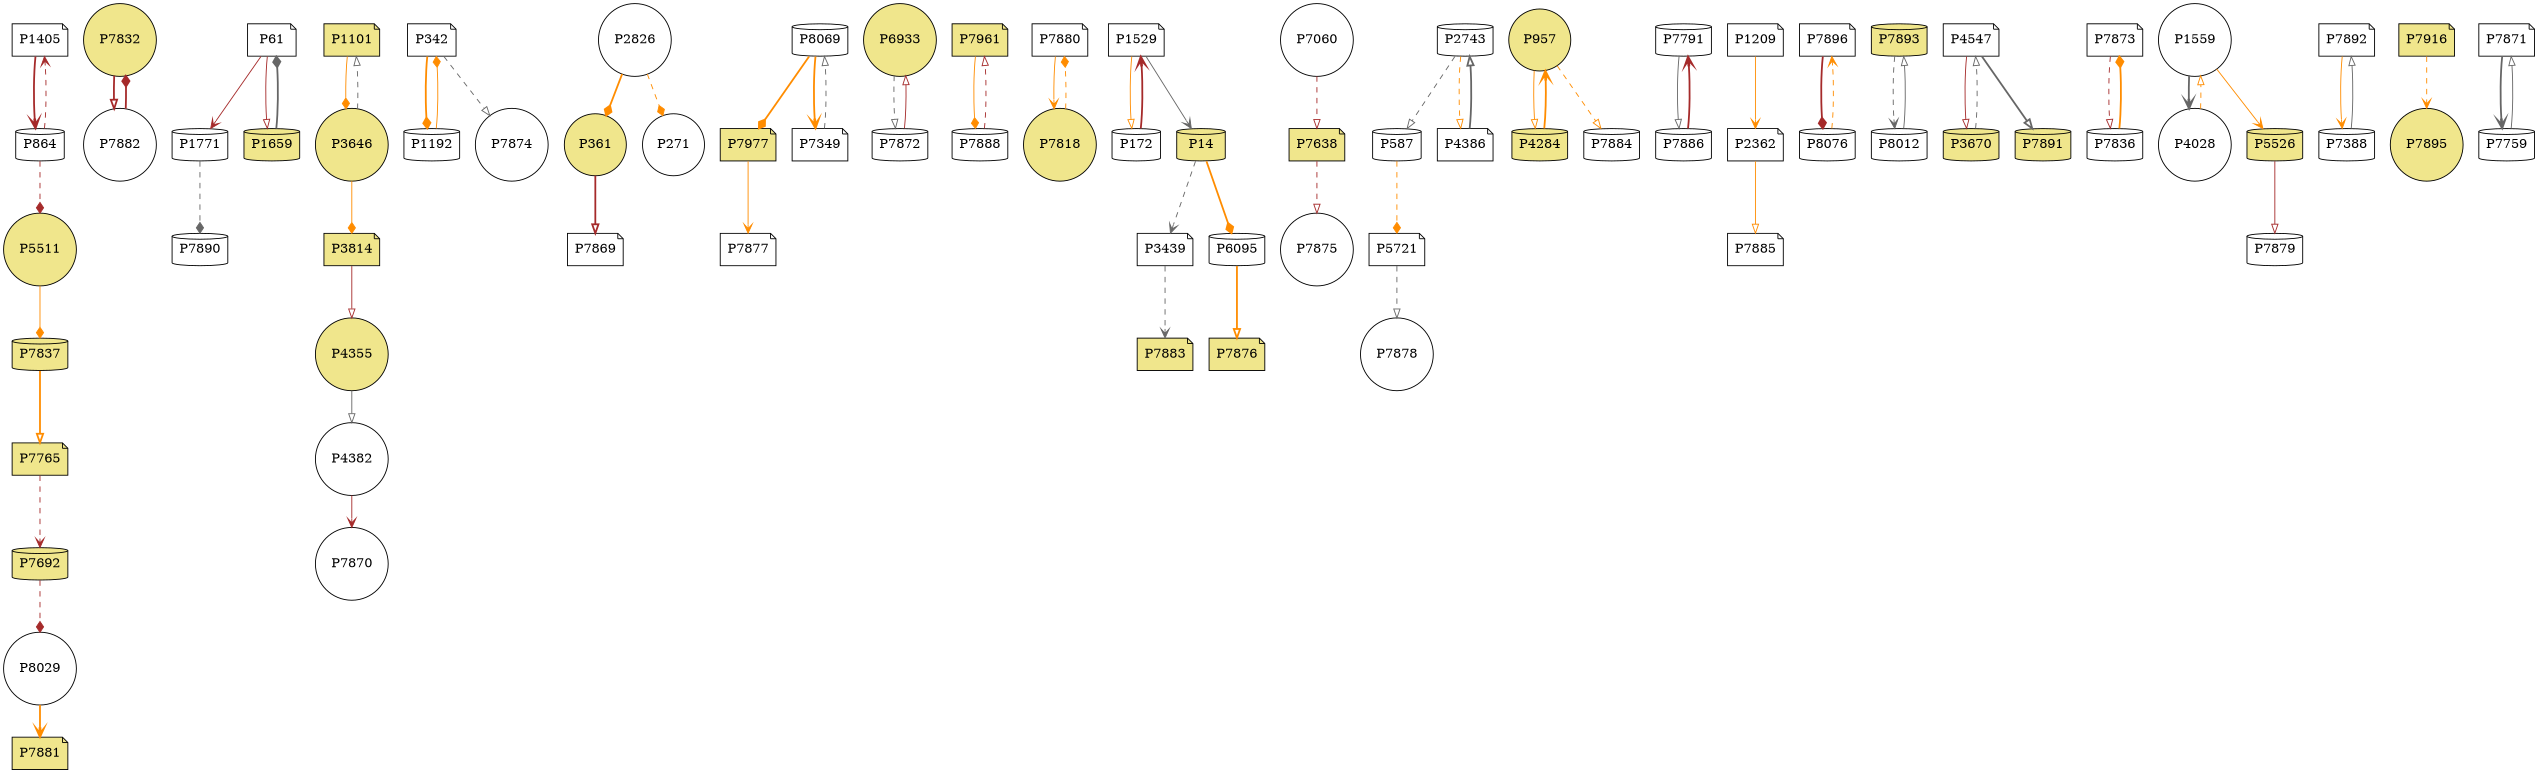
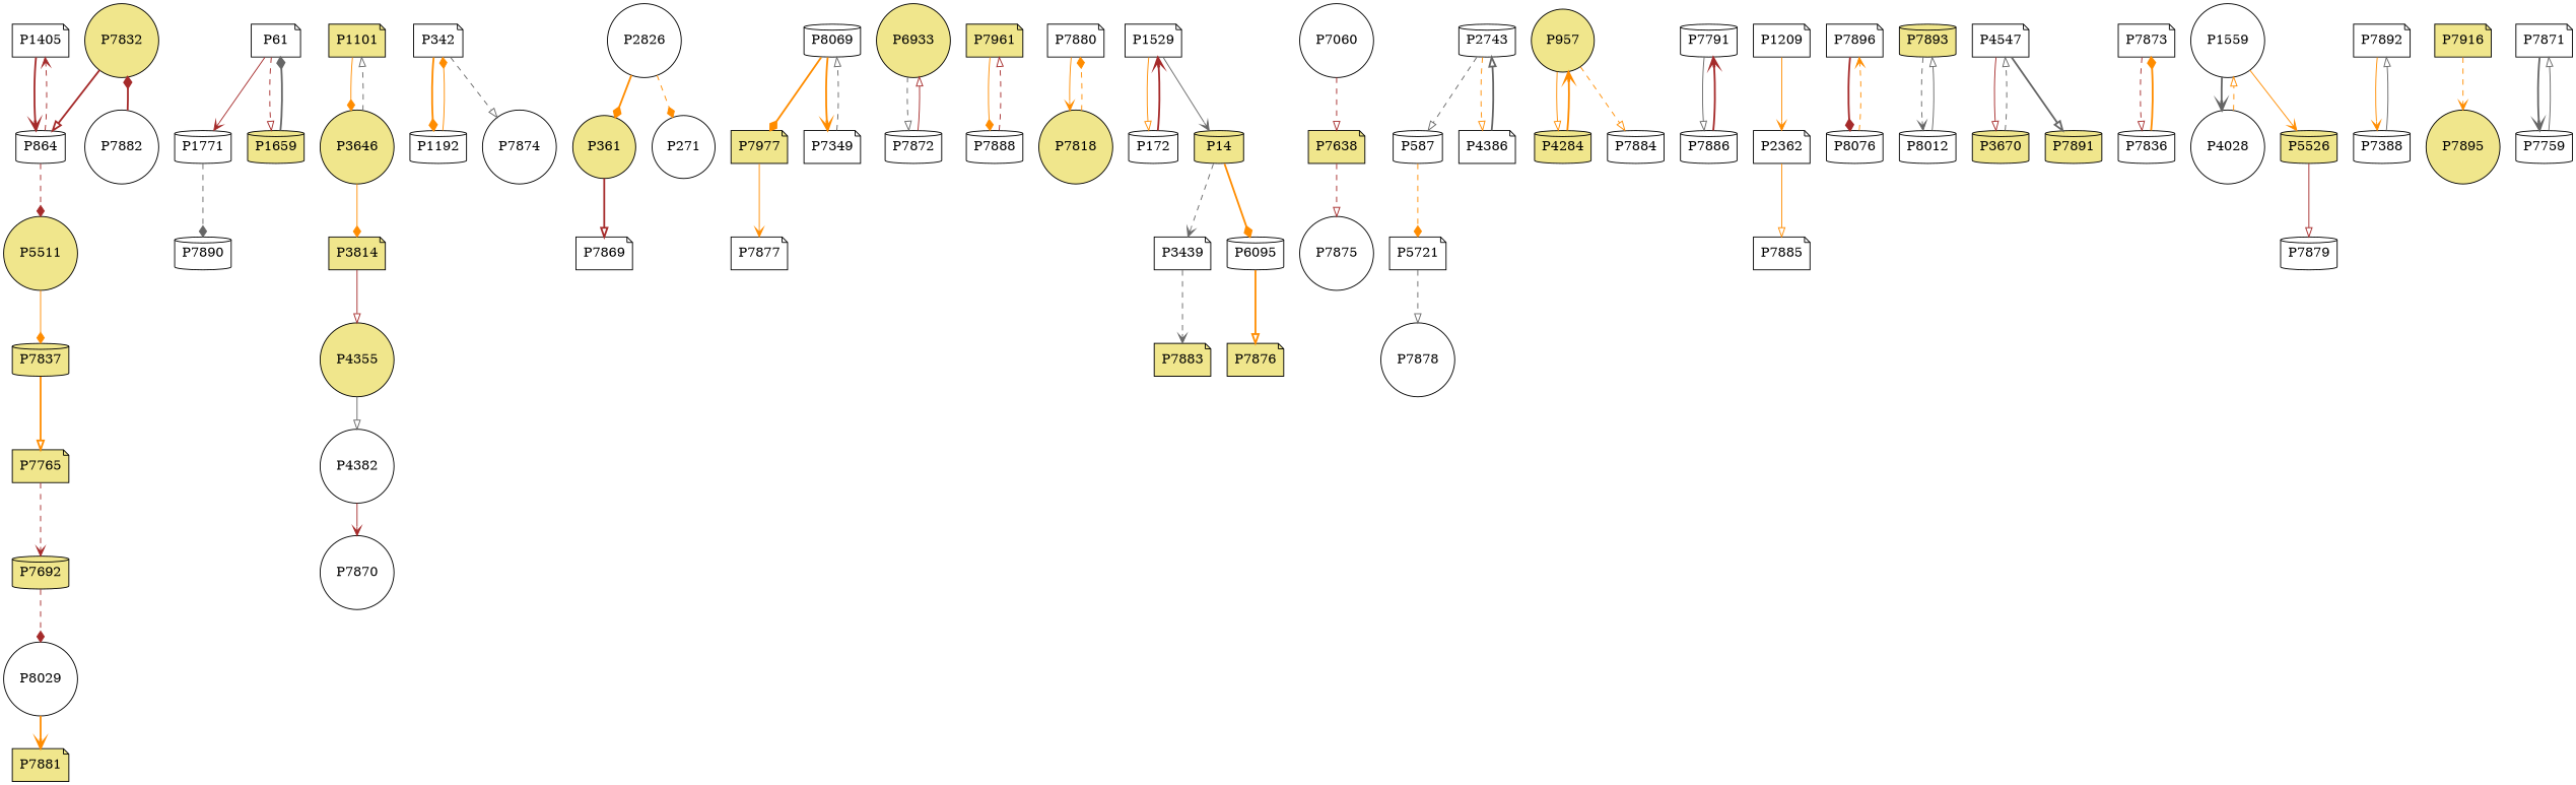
  digraph {
    node [fillcolor=white shape=note style=filled]
    edge [arrowhead=onormal color=darkorange style=dashed]
    P1405
    P864 [shape=cylinder]
    P5511 [fillcolor=khaki shape=circle]
    P7837 [fillcolor=khaki shape=cylinder]
    P7832 [fillcolor=khaki shape=circle]
    P7882 [shape=circle]
    P1771 [shape=cylinder]
    P7890 [shape=cylinder]
    P7765 [fillcolor=khaki]
    P7692 [fillcolor=khaki shape=cylinder]
    P1101 [fillcolor=khaki]
    P3646 [fillcolor=khaki shape=circle]
    P3814 [fillcolor=khaki]
    P4355 [fillcolor=khaki shape=circle]
    P342
    P1192 [shape=cylinder]
    P7874 [shape=circle]
    P2826 [shape=circle]
    P361 [fillcolor=khaki shape=circle]
    P271 [shape=circle]
    P7869
    P7977 [fillcolor=khaki]
    P7877
    P6933 [fillcolor=khaki shape=circle]
    P7872 [shape=cylinder]
    P8069 [shape=cylinder]
    P7349
    P7961 [fillcolor=khaki]
    P7888 [shape=cylinder]
    P7880
    P7818 [fillcolor=khaki shape=circle]
    P1529
    P172 [shape=cylinder]
    P14 [fillcolor=khaki shape=cylinder]
    P3439
    P6095 [shape=cylinder]
    P7638 [fillcolor=khaki]
    P7875 [shape=circle]
    P5721
    P7878 [shape=circle]
    P957 [fillcolor=khaki shape=circle]
    P4284 [fillcolor=khaki shape=cylinder]
    P7884 [shape=cylinder]
    P7883 [fillcolor=khaki]
    P4382 [shape=circle]
    P7791 [shape=cylinder]
    P7886 [shape=cylinder]
    P61
    n49 [fillcolor=khaki label=P1659 shape=cylinder]
    P2743 [shape=cylinder]
    P587 [shape=cylinder]
    P4386
    P2362
    P7885
    P7896
    P8076 [shape=cylinder]
    P7893 [fillcolor=khaki shape=cylinder]
    P8012 [shape=cylinder]
    P7870 [shape=circle]
    P4547
    P3670 [fillcolor=khaki shape=cylinder]
    P7891 [fillcolor=khaki shape=cylinder]
    P7873
    P7836 [shape=cylinder]
    P8029 [shape=circle]
    P1559 [shape=circle]
    P4028 [shape=circle]
    P5526 [fillcolor=khaki shape=cylinder]
    P7879 [shape=cylinder]
    P7876 [fillcolor=khaki]
    P7881 [fillcolor=khaki]
    P7892
    P7388 [shape=cylinder]
    P7060 [shape=circle]
    P7916 [fillcolor=khaki]
    P7895 [fillcolor=khaki shape=circle]
    P7871
    P7759 [shape=cylinder]
    P1209
    P1405 -> P864 [arrowhead=vee color=brown style=bold]
    P864 -> P1405 [arrowhead=vee color=brown]
    P864 -> P5511 [arrowhead=diamond color=brown]
    P5511 -> P7837 [arrowhead=diamond style=solid]
    P7837 -> P7765 [style=bold]
-   P7832 -> P7882 [color=brown style=bold]
+   P7832 -> P864 [color=brown style=bold]
    P7882 -> P7832 [arrowhead=diamond color=brown style=bold]
    P1771 -> P7890 [arrowhead=diamond color=gray40]
    P7765 -> P7692 [arrowhead=vee color=brown]
    P7692 -> P8029 [arrowhead=diamond color=brown]
    P1101 -> P3646 [arrowhead=diamond style=solid]
    P3646 -> P1101 [color=gray40]
    P3646 -> P3814 [arrowhead=diamond style=solid]
    P3814 -> P4355 [color=brown style=solid]
    P4355 -> P4382 [color=gray40 style=solid]
    P342 -> P1192 [arrowhead=diamond style=bold]
    P342 -> P7874 [color=gray40]
    P1192 -> P342 [arrowhead=diamond style=solid]
    P2826 -> P361 [arrowhead=diamond style=bold]
    P2826 -> P271 [arrowhead=diamond]
    P361 -> P7869 [color=brown style=bold]
    P7977 -> P7877 [arrowhead=vee style=solid]
    P6933 -> P7872 [color=gray40]
    P7872 -> P6933 [color=brown style=solid]
    P8069 -> P7977 [arrowhead=diamond style=bold]
    P8069 -> P7349 [arrowhead=vee style=bold]
    P7349 -> P8069 [color=gray40]
    P7961 -> P7888 [arrowhead=diamond style=solid]
    P7888 -> P7961 [color=brown]
    P7880 -> P7818 [arrowhead=vee style=solid]
    P7818 -> P7880 [arrowhead=diamond]
    P1529 -> P172 [style=solid]
    P1529 -> P14 [arrowhead=vee color=gray40 style=solid]
    P172 -> P1529 [arrowhead=vee color=brown style=bold]
    P14 -> P3439 [arrowhead=vee color=gray40]
    P14 -> P6095 [arrowhead=diamond style=bold]
    P3439 -> P7883 [arrowhead=vee color=gray40]
    P6095 -> P7876 [style=bold]
    P7638 -> P7875 [color=brown]
    P5721 -> P7878 [color=gray40]
    P957 -> P4284 [style=solid]
    P957 -> P7884
    P4284 -> P957 [arrowhead=vee style=bold]
    P4382 -> P7870 [arrowhead=vee color=brown style=solid]
    P7791 -> P7886 [color=gray40 style=solid]
    P7886 -> P7791 [arrowhead=vee color=brown style=bold]
    P61 -> P1771 [arrowhead=vee color=brown style=solid]
-   P61 -> n49 [color=brown style=solid]
+   P61 -> n49 [color=brown]
    n49 -> P61 [arrowhead=diamond color=gray40 style=bold]
    P2743 -> P587 [color=gray40]
    P2743 -> P4386
    P587 -> P5721 [arrowhead=diamond]
    P4386 -> P2743 [color=gray40 style=bold]
    P2362 -> P7885 [style=solid]
    P7896 -> P8076 [arrowhead=diamond color=brown style=bold]
    P8076 -> P7896 [arrowhead=vee]
    P7893 -> P8012 [arrowhead=vee color=gray40]
    P8012 -> P7893 [color=gray40 style=solid]
    P4547 -> P3670 [color=brown style=solid]
    P4547 -> P7891 [color=gray40 style=bold]
    P3670 -> P4547 [color=gray40]
    P7873 -> P7836 [color=brown]
    P7836 -> P7873 [arrowhead=diamond style=bold]
    P8029 -> P7881 [arrowhead=vee style=bold]
    P1559 -> P4028 [arrowhead=vee color=gray40 style=bold]
    P1559 -> P5526 [arrowhead=vee style=solid]
    P4028 -> P1559
    P5526 -> P7879 [color=brown style=solid]
    P7892 -> P7388 [arrowhead=vee style=solid]
    P7388 -> P7892 [color=gray40 style=solid]
    P7060 -> P7638 [color=brown]
    P7916 -> P7895 [arrowhead=vee]
    P7871 -> P7759 [arrowhead=vee color=gray40 style=bold]
    P7759 -> P7871 [color=gray40 style=solid]
    P1209 -> P2362 [arrowhead=vee style=solid]
  }
